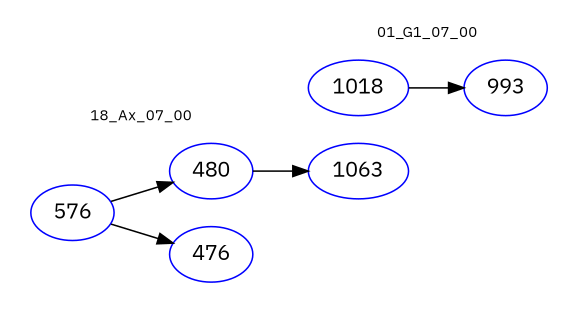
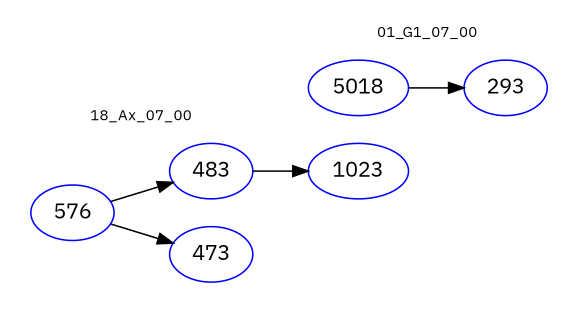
  digraph {
    fontname="IBM Plex Sans"
    rankdir=LR
    node [color=blue fontname="IBM Plex Sans"]
    edge [color=black fontname="IBM Plex Sans"]
    n1 [label=576]
-   n2 [label=476]
-   n3 [label=480]
-   n4 [label=1018]
-   n5 [label=993]
-   n6 [label=1063]
+   n2 [label=473]
+   n3 [label=483]
+   n4 [label=5018]
+   n5 [label=293]
+   n6 [label=1023]
    subgraph cluster_1 {
      color=white
      fontsize=10
      label="18_Ax_07_00"
      n1
      n2
      n3
    }
    subgraph cluster_2 {
      color=white
      fontsize=10
      label="01_G1_07_00"
      n4
      n5
      n6
    }
    n1 -> n2
    n1 -> n3
    n3 -> n6
    n4 -> n5
  }
